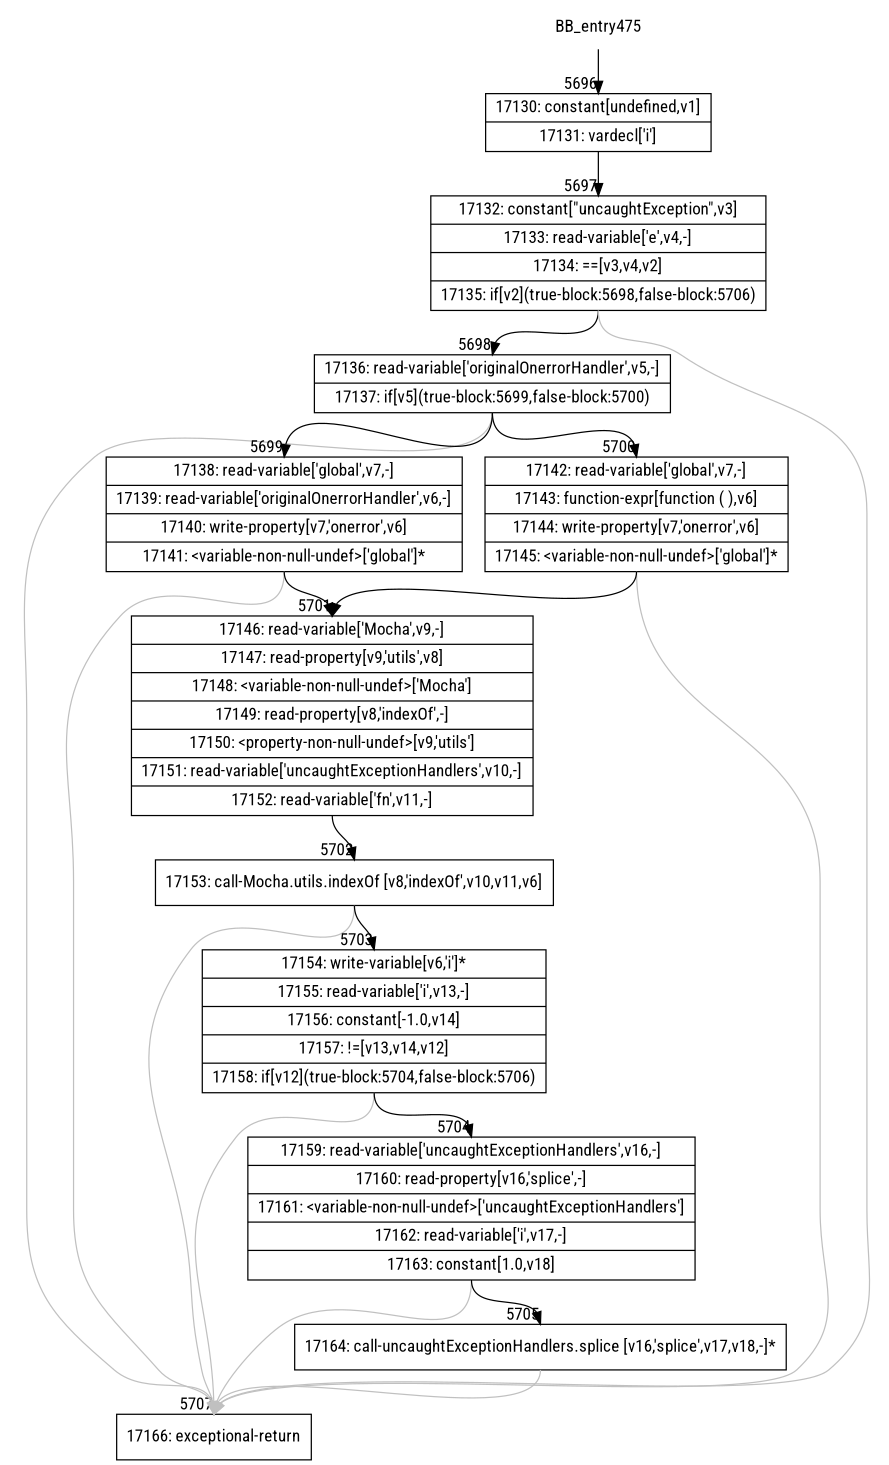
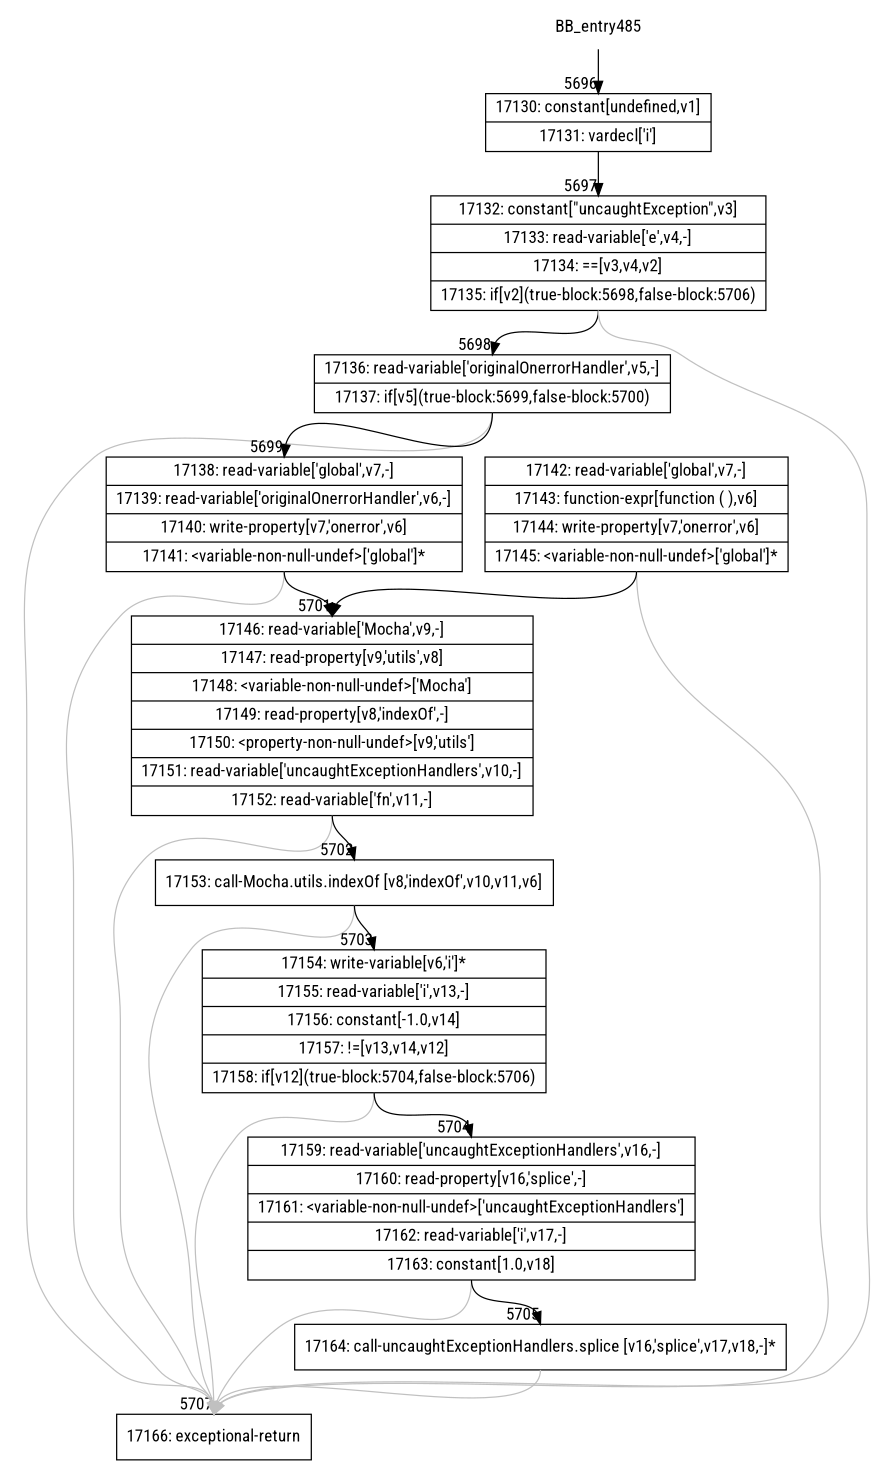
  digraph {
    fontname="Roboto Condensed"
    rankdir=TD
    node [fontname="Roboto Condensed" shape=record]
    edge [fontname="Roboto Condensed" headport=n tailport=s]
-   BB_entry485 [shape=none label=BB_entry475]
+   BB_entry485 [shape=none]
    n2 [label="{17130: constant[undefined,v1]|17131: vardecl['i']}"]
    n3 [label="{17132: constant[\"uncaughtException\",v3]|17133: read-variable['e',v4,-]|17134: ==[v3,v4,v2]|17135: if[v2](true-block:5698,false-block:5706)}"]
    n4 [label="{17136: read-variable['originalOnerrorHandler',v5,-]|17137: if[v5](true-block:5699,false-block:5700)}"]
    n5 [label="{17166: exceptional-return}"]
    n6 [label="{17138: read-variable['global',v7,-]|17139: read-variable['originalOnerrorHandler',v6,-]|17140: write-property[v7,'onerror',v6]|17141: \<variable-non-null-undef\>['global']*}"]
    n7 [label="{17142: read-variable['global',v7,-]|17143: function-expr[function ( ),v6]|17144: write-property[v7,'onerror',v6]|17145: \<variable-non-null-undef\>['global']*}"]
    n8 [label="{17146: read-variable['Mocha',v9,-]|17147: read-property[v9,'utils',v8]|17148: \<variable-non-null-undef\>['Mocha']|17149: read-property[v8,'indexOf',-]|17150: \<property-non-null-undef\>[v9,'utils']|17151: read-variable['uncaughtExceptionHandlers',v10,-]|17152: read-variable['fn',v11,-]}"]
    n9 [label="{17153: call-Mocha.utils.indexOf [v8,'indexOf',v10,v11,v6]}"]
    n10 [label="{17154: write-variable[v6,'i']*|17155: read-variable['i',v13,-]|17156: constant[-1.0,v14]|17157: !=[v13,v14,v12]|17158: if[v12](true-block:5704,false-block:5706)}"]
    n11 [label="{17159: read-variable['uncaughtExceptionHandlers',v16,-]|17160: read-property[v16,'splice',-]|17161: \<variable-non-null-undef\>['uncaughtExceptionHandlers']|17162: read-variable['i',v17,-]|17163: constant[1.0,v18]}"]
    n12 [label="{17164: call-uncaughtExceptionHandlers.splice [v16,'splice',v17,v18,-]*}"]
    BB_entry485 -> n2 [headlabel="    5696"]
    n2 -> n3 [headlabel="      5697"]
    n3 -> n4 [headlabel="      5698"]
    n3 -> n5 [color=gray headlabel="      5707"]
    n4 -> n5 [color=gray]
    n4 -> n6 [headlabel="      5699"]
-   n4 -> n7 [headlabel="      5700"]
    n6 -> n5 [color=gray]
    n6 -> n8 [headlabel="      5701"]
    n7 -> n5 [color=gray]
    n7 -> n8
+   n8 -> n5 [color=gray]
    n8 -> n9 [headlabel="      5702"]
    n9 -> n5 [color=gray]
    n9 -> n10 [headlabel="      5703"]
    n10 -> n5 [color=gray]
    n10 -> n11 [headlabel="      5704"]
    n11 -> n5 [color=gray]
    n11 -> n12 [headlabel="      5705"]
    n12 -> n5 [color=gray]
  }
